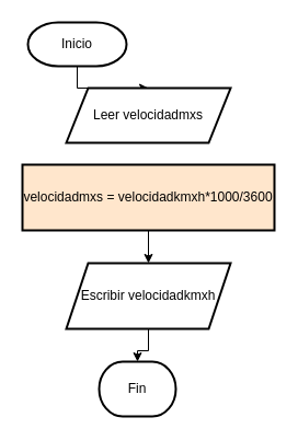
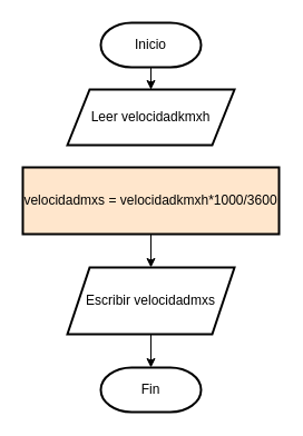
  <mxCell id="0" />
  <mxCell id="1" parent="0" />
  <mxCell id="2" value="" style="edgeStyle=orthogonalEdgeStyle;rounded=0;orthogonalLoop=1;jettySize=auto;html=1;" edge="1" parent="1" source="3" target="4"><mxGeometry relative="1" as="geometry" /></mxCell>
- <mxCell id="3" value="Inicio" style="strokeWidth=2;html=1;shape=mxgraph.flowchart.terminator;whiteSpace=wrap;" vertex="1" parent="1"><mxGeometry x="25" y="20" width="90" height="40" as="geometry" /></mxCell>
- <mxCell id="4" value="Leer velocidadmxs" style="shape=parallelogram;perimeter=parallelogramPerimeter;whiteSpace=wrap;html=1;fixedSize=1;strokeWidth=2;" vertex="1" parent="1"><mxGeometry x="60" y="80" width="150" height="50" as="geometry" /></mxCell>
+ <mxCell id="3" value="Inicio" style="strokeWidth=2;html=1;shape=mxgraph.flowchart.terminator;whiteSpace=wrap;" vertex="1" parent="1"><mxGeometry x="90" y="20" width="90" height="40" as="geometry" /></mxCell>
+ <mxCell id="4" value="Leer velocidadkmxh" style="shape=parallelogram;perimeter=parallelogramPerimeter;whiteSpace=wrap;html=1;fixedSize=1;strokeWidth=2;" vertex="1" parent="1"><mxGeometry x="60" y="80" width="150" height="50" as="geometry" /></mxCell>
  <mxCell id="5" value="" style="edgeStyle=orthogonalEdgeStyle;rounded=0;orthogonalLoop=1;jettySize=auto;html=1;" edge="1" parent="1" source="6" target="8"><mxGeometry relative="1" as="geometry" /></mxCell>
  <mxCell id="6" value="velocidadmxs = velocidadkmxh*1000/3600" style="whiteSpace=wrap;html=1;strokeWidth=2;fillColor=#ffe6cc;" vertex="1" parent="1"><mxGeometry x="20" y="150" width="230" height="60" as="geometry" /></mxCell>
  <mxCell id="7" value="" style="edgeStyle=orthogonalEdgeStyle;rounded=0;orthogonalLoop=1;jettySize=auto;html=1;" edge="1" parent="1" source="8" target="9"><mxGeometry relative="1" as="geometry" /></mxCell>
- <mxCell id="8" value="Escribir velocidadkmxh" style="shape=parallelogram;perimeter=parallelogramPerimeter;whiteSpace=wrap;html=1;fixedSize=1;strokeWidth=2;" vertex="1" parent="1"><mxGeometry x="60" y="240" width="150" height="60" as="geometry" /></mxCell>
- <mxCell id="9" value="Fin" style="strokeWidth=2;html=1;shape=mxgraph.flowchart.terminator;whiteSpace=wrap;" vertex="1" parent="1"><mxGeometry x="90" y="330" width="70" height="50" as="geometry" /></mxCell>
+ <mxCell id="8" value="Escribir velocidadmxs" style="shape=parallelogram;perimeter=parallelogramPerimeter;whiteSpace=wrap;html=1;fixedSize=1;strokeWidth=2;" vertex="1" parent="1"><mxGeometry x="60" y="240" width="150" height="60" as="geometry" /></mxCell>
+ <mxCell id="9" value="Fin" style="strokeWidth=2;html=1;shape=mxgraph.flowchart.terminator;whiteSpace=wrap;" vertex="1" parent="1"><mxGeometry x="90" y="330" width="90" height="40" as="geometry" /></mxCell>
